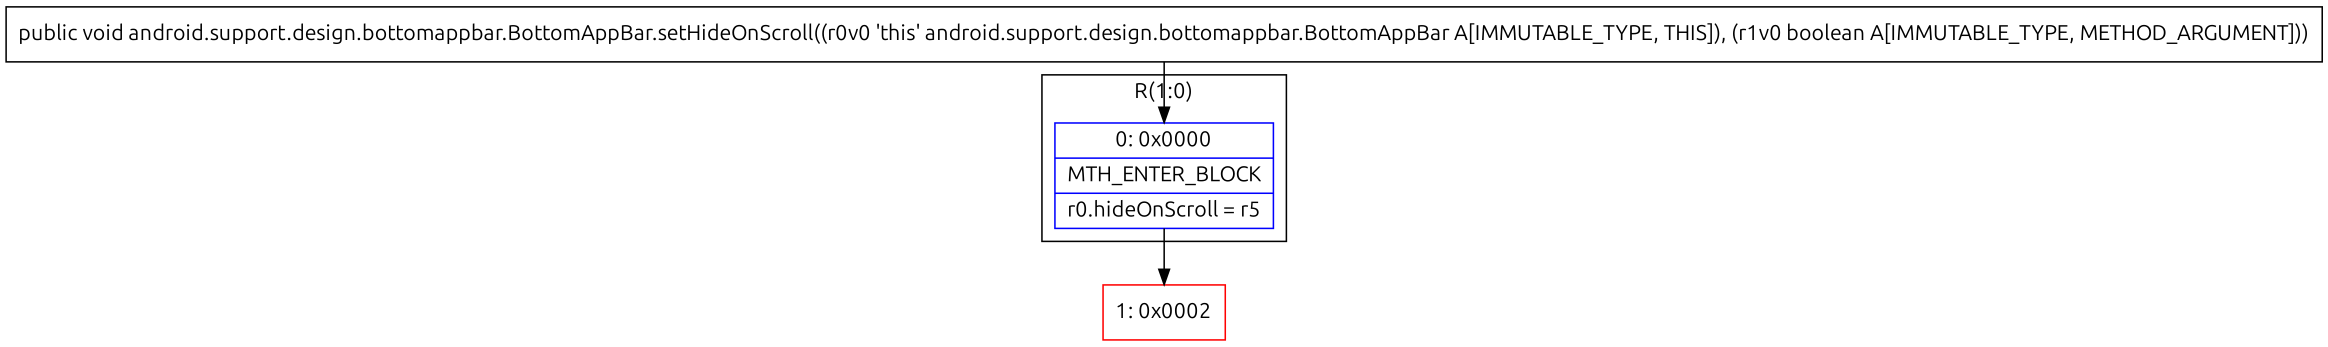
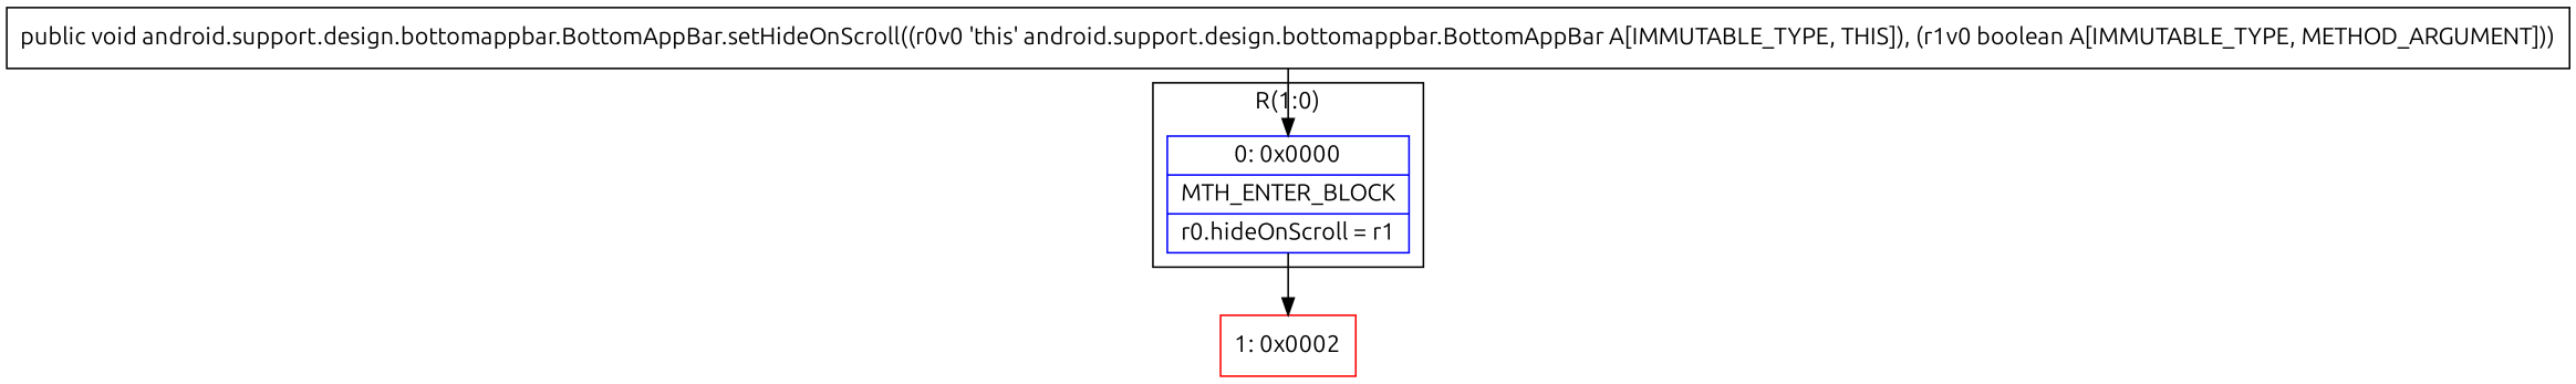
  digraph {
    fontname=Ubuntu
    node [shape=record fontname=Ubuntu]
    edge [fontname=Ubuntu]
-   n1 [color=blue label="{0\:\ 0x0000|MTH_ENTER_BLOCK\l|r0.hideOnScroll = r5\l}"]
+   n1 [color=blue label="{0\:\ 0x0000|MTH_ENTER_BLOCK\l|r0.hideOnScroll = r1\l}"]
    n2 [color=red label="{1\:\ 0x0002}"]
    n3 [label="{public void android.support.design.bottomappbar.BottomAppBar.setHideOnScroll((r0v0 'this' android.support.design.bottomappbar.BottomAppBar A[IMMUTABLE_TYPE, THIS]), (r1v0 boolean A[IMMUTABLE_TYPE, METHOD_ARGUMENT])) }"]
    subgraph cluster_1 {
      label="R(1:0)"
      n1
    }
    n1 -> n2
    n3 -> n1
  }
